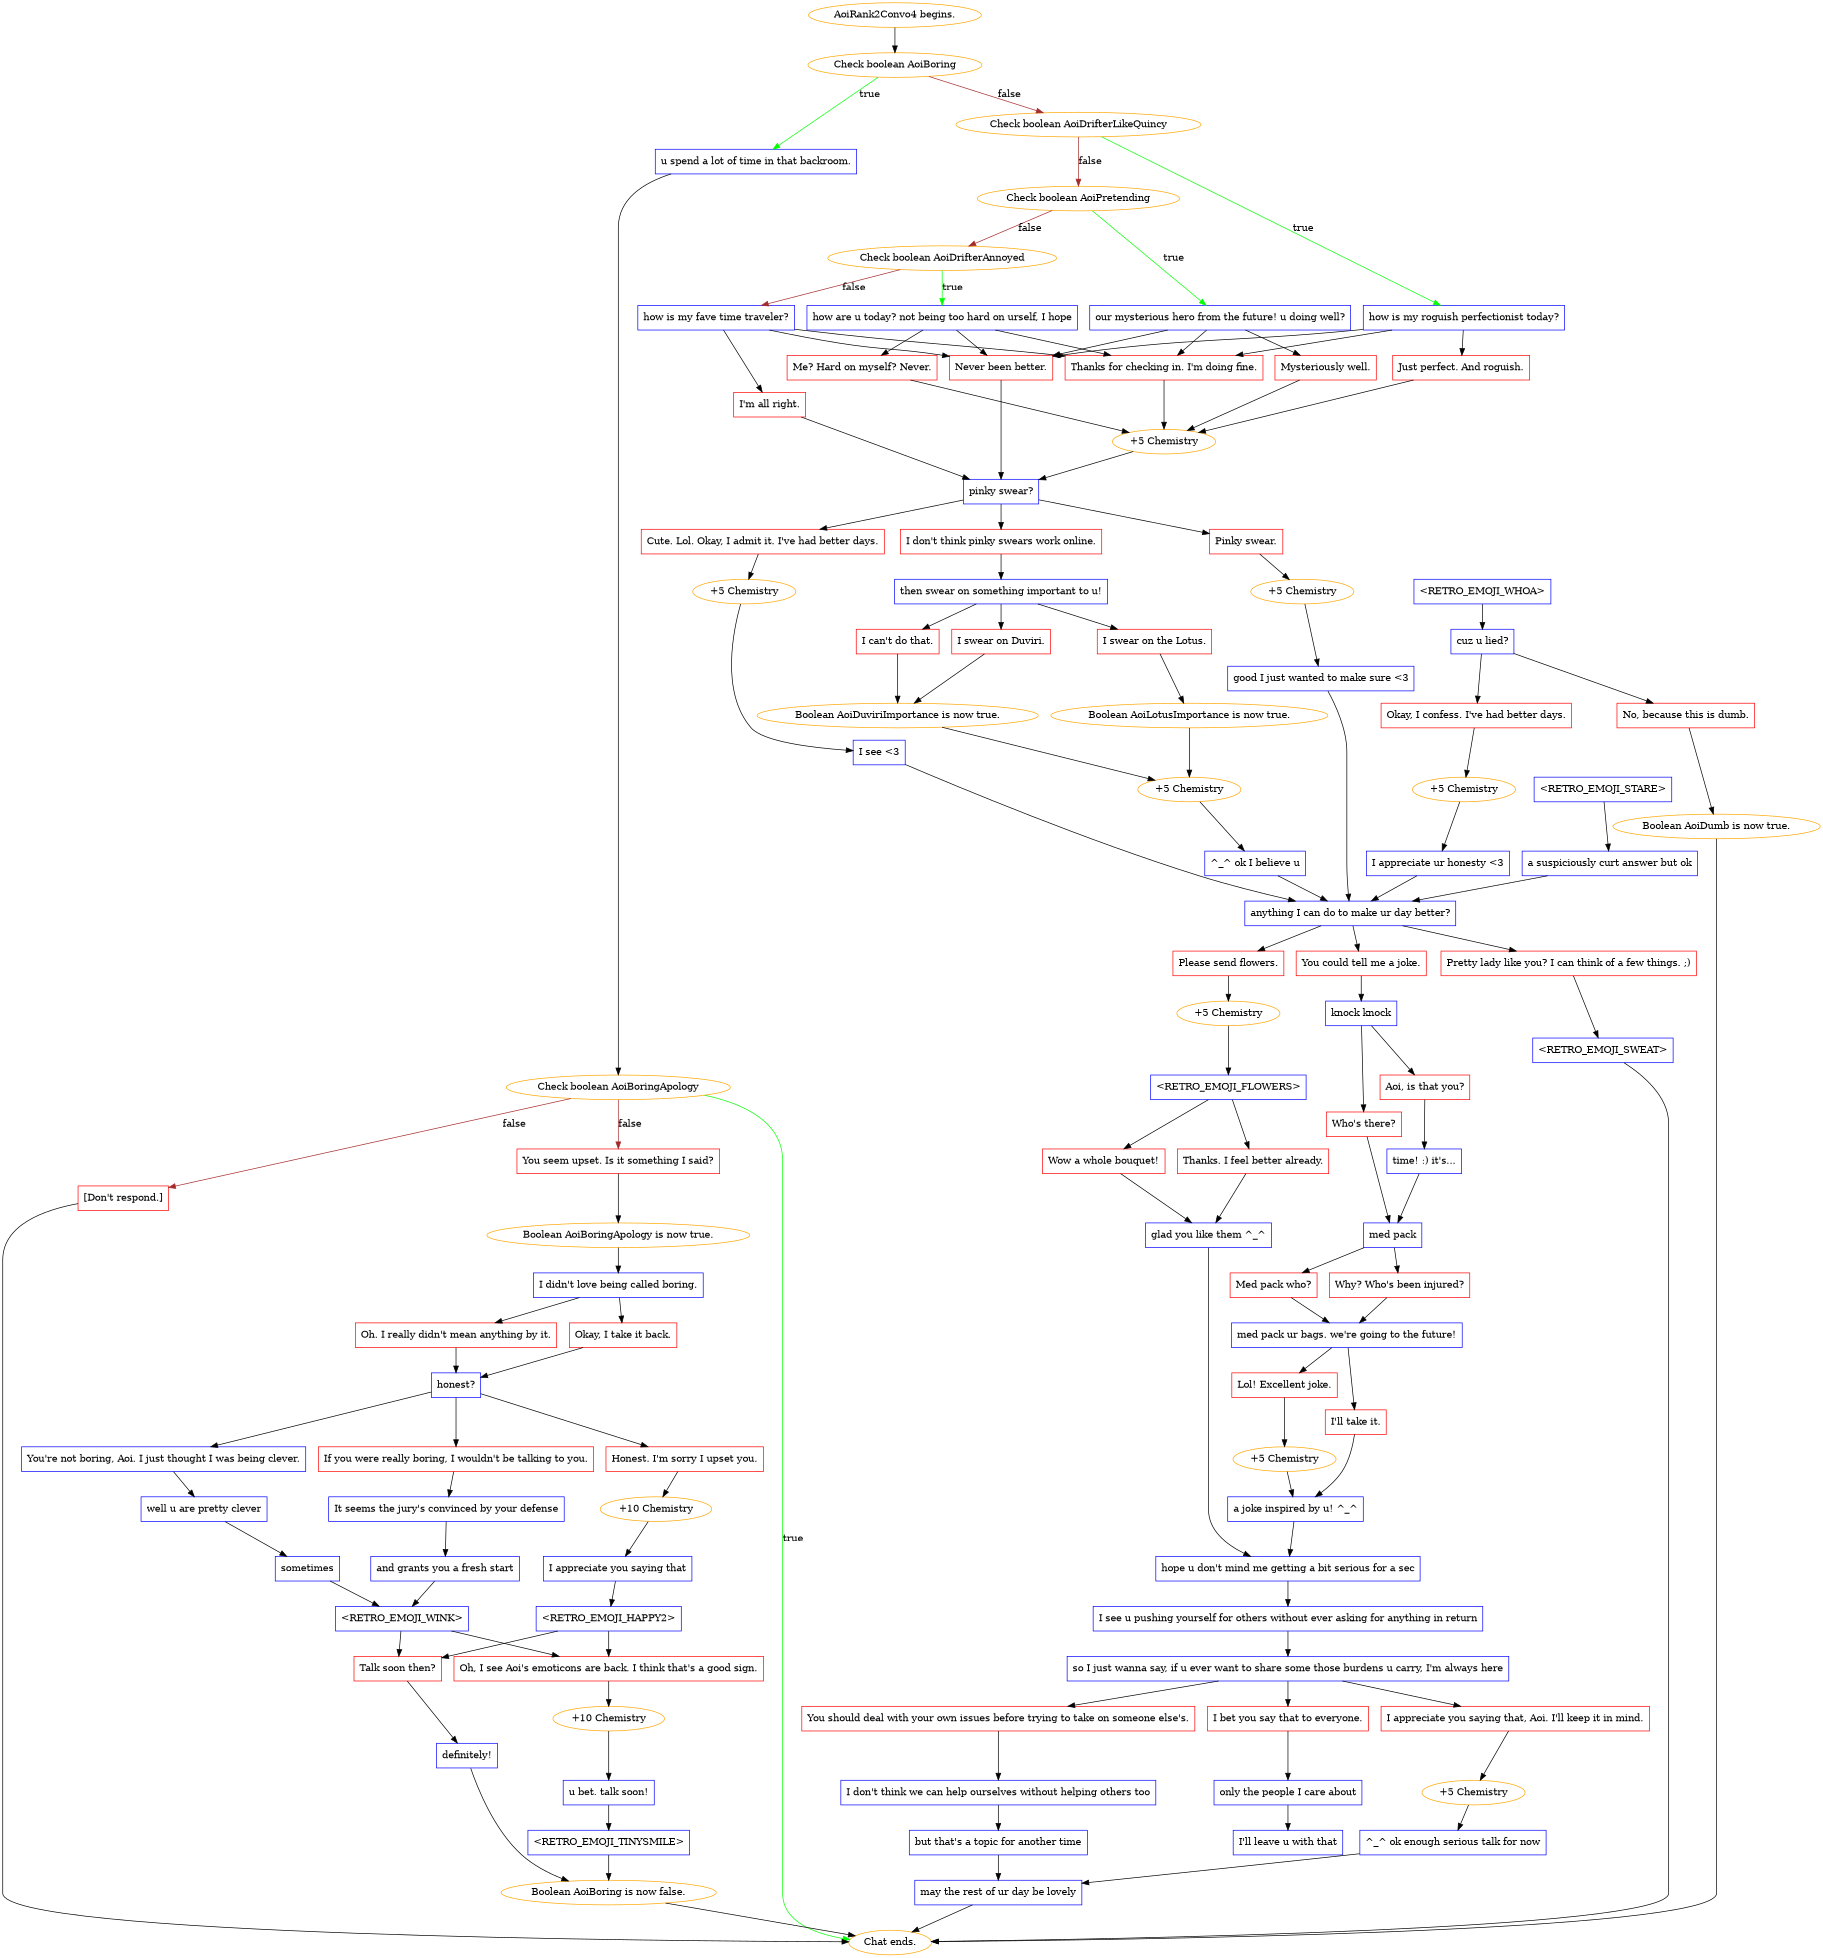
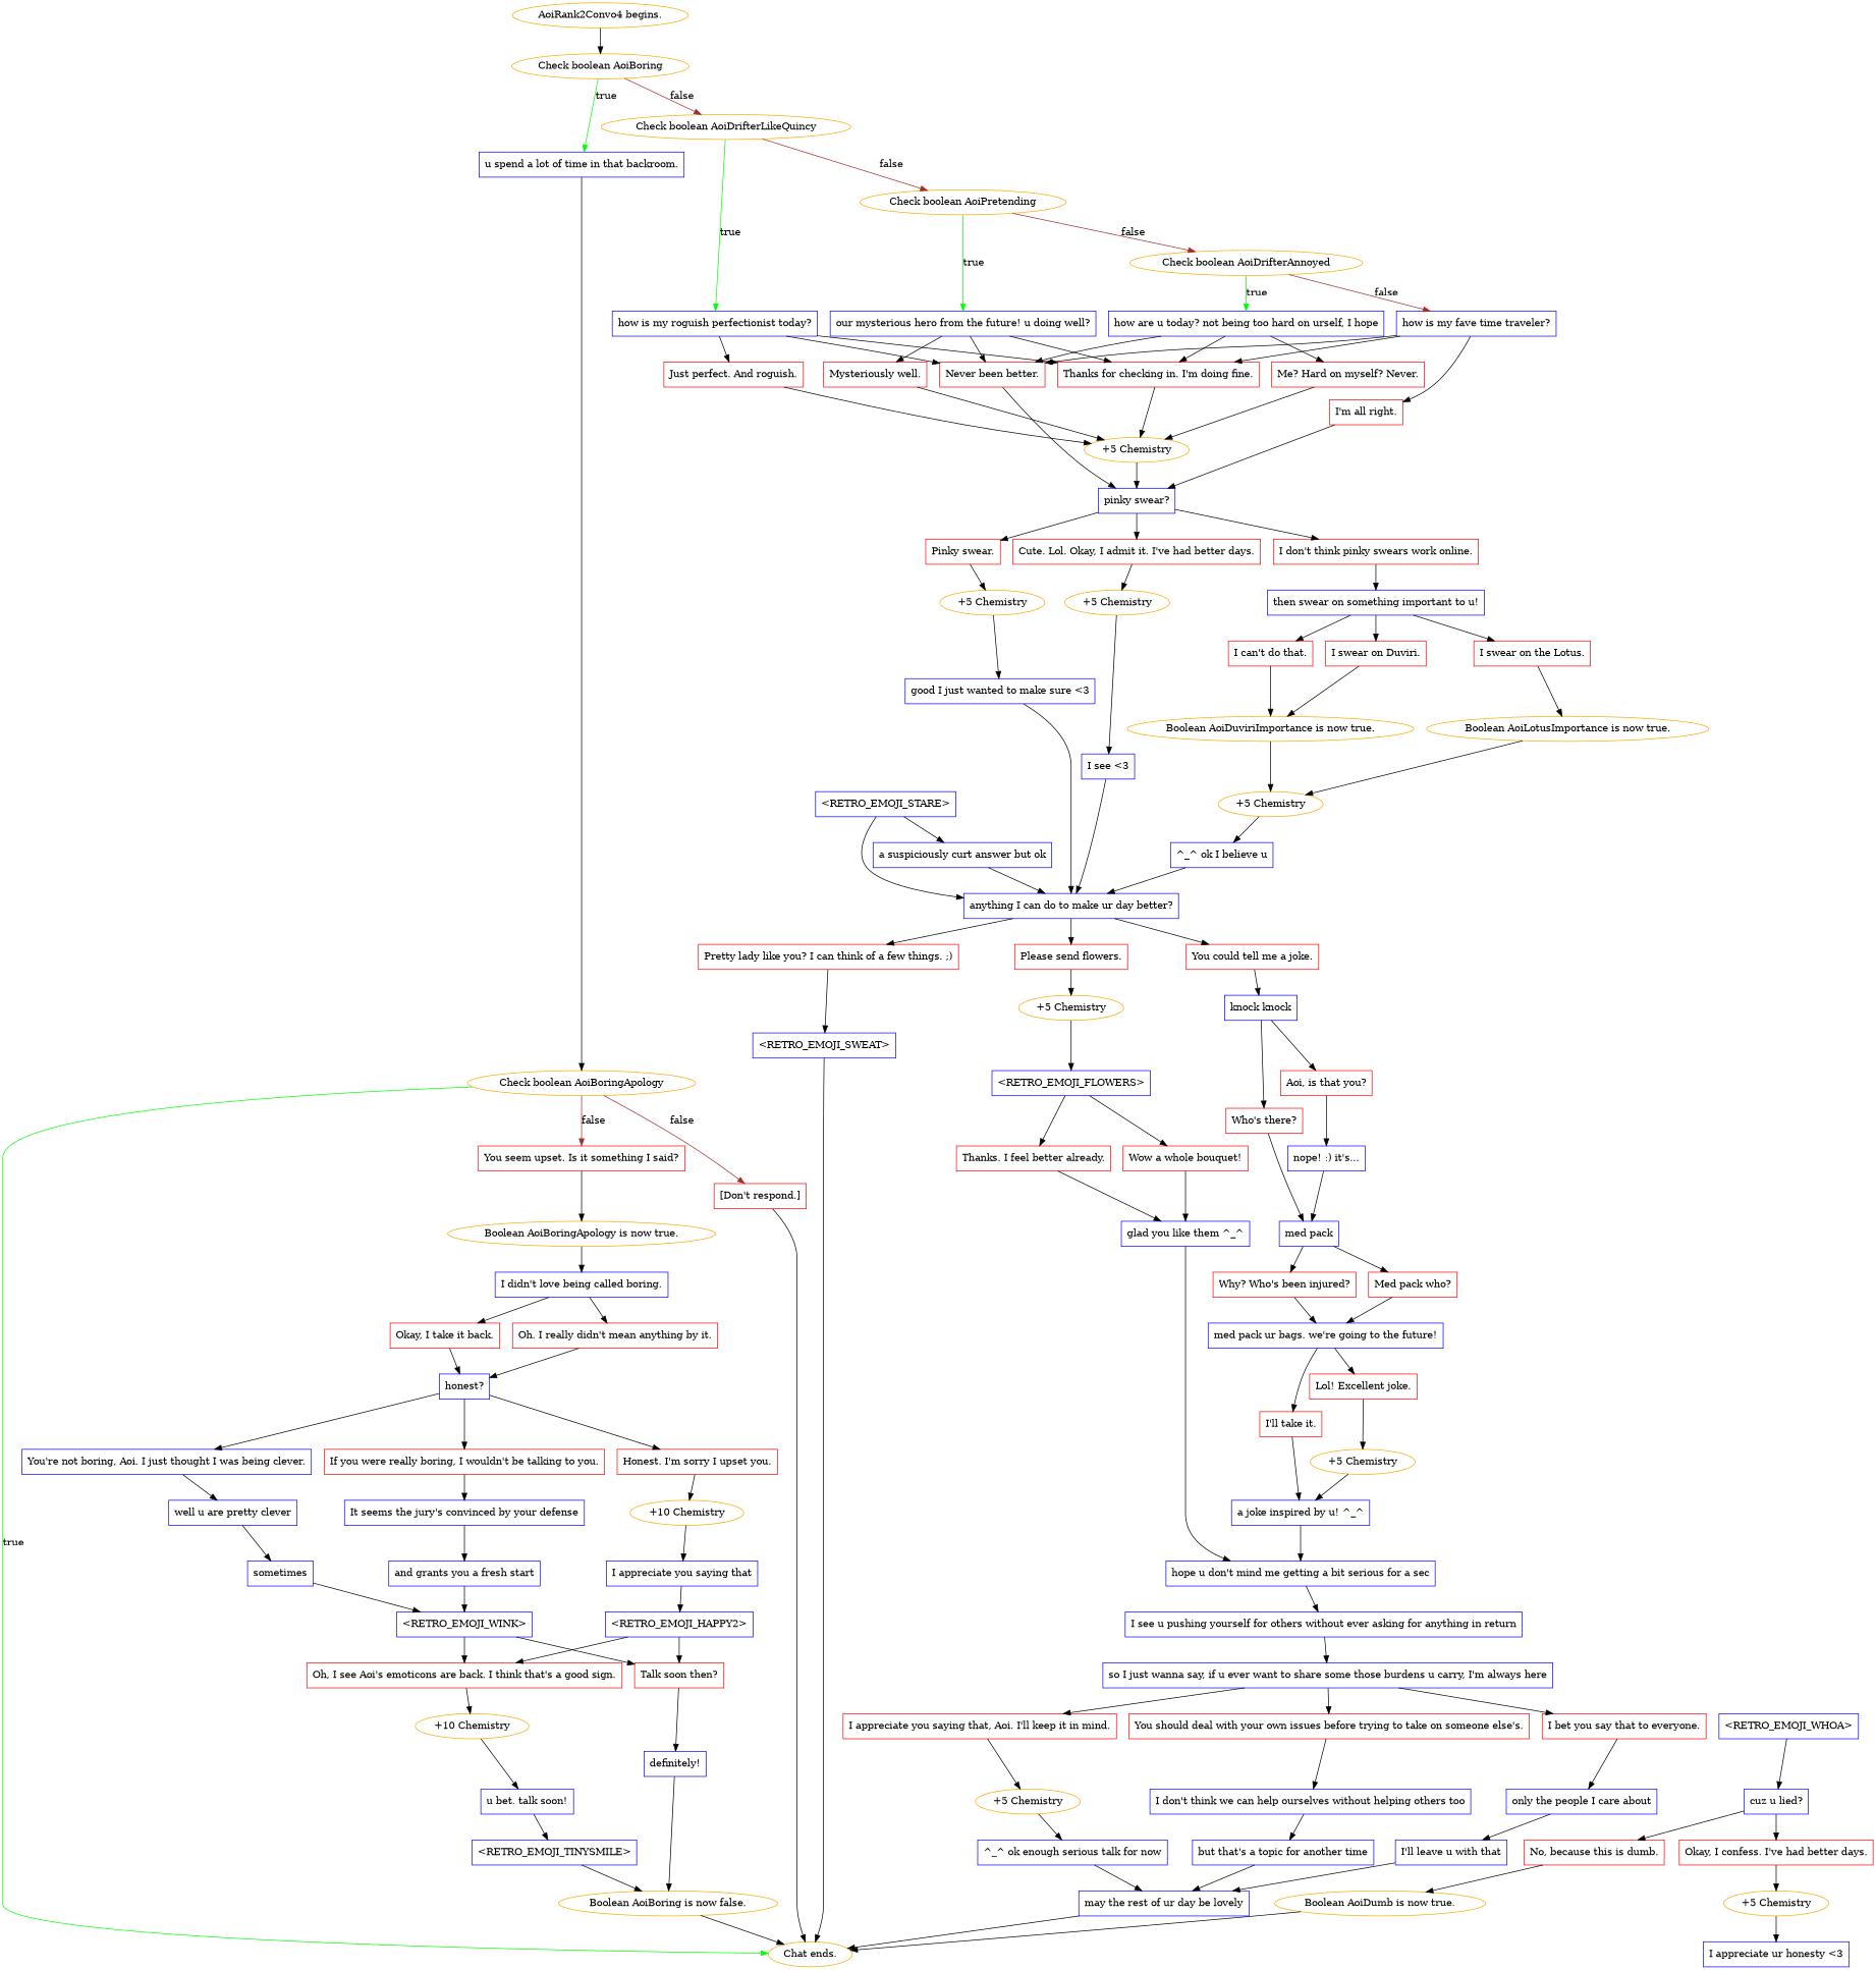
  digraph {
    node [color=blue shape=box]
    "AoiRank2Convo4 begins." [color=orange shape=""]
    n2 [color=orange label="Check boolean AoiBoring" shape=""]
    n3 [label="u spend a lot of time in that backroom."]
    n4 [color=orange label="Check boolean AoiDrifterLikeQuincy" shape=""]
    n5 [color=orange label="Check boolean AoiBoringApology" shape=""]
    n6 [label="how is my roguish perfectionist today?"]
    n7 [color=orange label="Check boolean AoiPretending" shape=""]
    "Chat ends." [color=orange shape=""]
    n9 [color=red label="You seem upset. Is it something I said?"]
    n10 [color=red label="[Don't respond.]"]
    n11 [color=red label="Just perfect. And roguish."]
    n12 [color=red label="Thanks for checking in. I'm doing fine."]
    n13 [color=red label="Never been better."]
    n14 [label="our mysterious hero from the future! u doing well?"]
    n15 [color=orange label="Check boolean AoiDrifterAnnoyed" shape=""]
    n16 [color=orange label="Boolean AoiBoringApology is now true." shape=""]
    n17 [color=orange label="+5 Chemistry" shape=""]
    n18 [label="pinky swear?"]
    n19 [color=red label="Mysteriously well."]
    n20 [label="how are u today? not being too hard on urself, I hope"]
    n21 [label="how is my fave time traveler?"]
    n22 [label="I didn't love being called boring."]
    n23 [color=red label="Pinky swear."]
    n24 [color=red label="Cute. Lol. Okay, I admit it. I've had better days."]
    n25 [color=red label="I don't think pinky swears work online."]
    n26 [color=red label="Me? Hard on myself? Never."]
    n27 [color=red label="I'm all right."]
    n28 [color=red label="Oh. I really didn't mean anything by it."]
    n29 [color=red label="Okay, I take it back."]
    n30 [color=orange label="+5 Chemistry" shape=""]
    n31 [color=orange label="+5 Chemistry" shape=""]
    n32 [label="then swear on something important to u!"]
    n33 [label="honest?"]
    n34 [label="good I just wanted to make sure <3"]
    n35 [label="I see <3"]
    n36 [color=red label="I can't do that."]
    n37 [color=red label="I swear on the Lotus."]
    n38 [color=red label="I swear on Duviri."]
    n39 [color=red label="Honest. I'm sorry I upset you."]
    n40 [label="You're not boring, Aoi. I just thought I was being clever."]
    n41 [color=red label="If you were really boring, I wouldn't be talking to you."]
    n42 [label="anything I can do to make ur day better?"]
    n43 [color=orange label="Boolean AoiDuviriImportance is now true." shape=""]
    n44 [color=orange label="Boolean AoiLotusImportance is now true." shape=""]
    n45 [color=orange label="+10 Chemistry" shape=""]
    n46 [label="well u are pretty clever"]
    n47 [label="It seems the jury's convinced by your defense"]
    n48 [color=red label="You could tell me a joke."]
    n49 [color=red label="Please send flowers."]
    n50 [color=red label="Pretty lady like you? I can think of a few things. ;)"]
    n51 [label="<RETRO_EMOJI_WHOA>"]
    n52 [label="cuz u lied?"]
    n53 [color=orange label="+5 Chemistry" shape=""]
    n54 [label="I appreciate you saying that"]
    n55 [label=sometimes]
    n56 [label="and grants you a fresh start"]
    n57 [label="knock knock"]
    n58 [color=orange label="+5 Chemistry" shape=""]
    n59 [label="<RETRO_EMOJI_SWEAT>"]
    n60 [color=red label="Okay, I confess. I've had better days."]
    n61 [color=red label="No, because this is dumb."]
    n62 [label="^_^ ok I believe u"]
    n63 [label="<RETRO_EMOJI_HAPPY2>"]
    n64 [label="<RETRO_EMOJI_WINK>"]
    n65 [color=red label="Who's there?"]
    n66 [color=red label="Aoi, is that you?"]
    n67 [label="<RETRO_EMOJI_FLOWERS>"]
    n68 [color=orange label="+5 Chemistry" shape=""]
    n69 [color=orange label="Boolean AoiDumb is now true." shape=""]
    n70 [color=red label="Talk soon then?"]
    n71 [color=red label="Oh, I see Aoi's emoticons are back. I think that's a good sign."]
    n72 [label="med pack"]
-   n73 [label="time! :) it's..."]
+   n73 [label="nope! :) it's..."]
    n74 [color=red label="Thanks. I feel better already."]
    n75 [color=red label="Wow a whole bouquet!"]
    n76 [label="I appreciate ur honesty <3"]
    n77 [label="<RETRO_EMOJI_STARE>"]
    n78 [label="a suspiciously curt answer but ok"]
    n79 [label="definitely!"]
    n80 [color=orange label="+10 Chemistry" shape=""]
    n81 [color=red label="Med pack who?"]
    n82 [color=red label="Why? Who's been injured?"]
    n83 [label="glad you like them ^_^"]
    n84 [color=orange label="Boolean AoiBoring is now false." shape=""]
    n85 [label="u bet. talk soon!"]
    n86 [label="med pack ur bags. we're going to the future!"]
    n87 [label="hope u don't mind me getting a bit serious for a sec"]
    n88 [label="<RETRO_EMOJI_TINYSMILE>"]
    n89 [color=red label="Lol! Excellent joke."]
    n90 [color=red label="I'll take it."]
    n91 [label="I see u pushing yourself for others without ever asking for anything in return"]
    n92 [color=orange label="+5 Chemistry" shape=""]
    n93 [label="a joke inspired by u! ^_^"]
    n94 [label="so I just wanna say, if u ever want to share some those burdens u carry, I'm always here"]
    n95 [color=red label="I appreciate you saying that, Aoi. I'll keep it in mind."]
    n96 [color=red label="You should deal with your own issues before trying to take on someone else's."]
    n97 [color=red label="I bet you say that to everyone."]
    n98 [color=orange label="+5 Chemistry" shape=""]
    n99 [label="I don't think we can help ourselves without helping others too"]
    n100 [label="only the people I care about"]
    n101 [label="^_^ ok enough serious talk for now"]
    n102 [label="but that's a topic for another time"]
    n103 [label="I'll leave u with that"]
    n104 [label="may the rest of ur day be lovely"]
    "AoiRank2Convo4 begins." -> n2
    n2 -> n3 [color=green label=true]
    n2 -> n4 [color=brown label=false]
    n3 -> n5
    n4 -> n6 [color=green label=true]
    n4 -> n7 [color=brown label=false]
    n5 -> "Chat ends." [color=green label=true]
    n5 -> n9 [color=brown label=false]
    n5 -> n10 [color=brown label=false]
    n6 -> n11
    n6 -> n12
    n6 -> n13
    n7 -> n14 [color=green label=true]
    n7 -> n15 [color=brown label=false]
    n9 -> n16
    n10 -> "Chat ends."
    n11 -> n17
    n12 -> n17
    n13 -> n18
    n14 -> n12
    n14 -> n13
    n14 -> n19
    n15 -> n20 [color=green label=true]
    n15 -> n21 [color=brown label=false]
    n16 -> n22
    n17 -> n18
    n18 -> n23
    n18 -> n24
    n18 -> n25
    n19 -> n17
    n20 -> n12
    n20 -> n13
    n20 -> n26
    n21 -> n12
    n21 -> n13
    n21 -> n27
    n22 -> n28
    n22 -> n29
    n23 -> n30
    n24 -> n31
    n25 -> n32
    n26 -> n17
    n27 -> n18
    n28 -> n33
    n29 -> n33
    n30 -> n34
    n31 -> n35
    n32 -> n36
    n32 -> n37
    n32 -> n38
    n33 -> n39
    n33 -> n40
    n33 -> n41
    n34 -> n42
    n35 -> n42
    n36 -> n43
    n37 -> n44
    n38 -> n43
    n39 -> n45
    n40 -> n46
    n41 -> n47
    n42 -> n48
    n42 -> n49
    n42 -> n50
    n43 -> n53
    n44 -> n53
    n45 -> n54
    n46 -> n55
    n47 -> n56
    n48 -> n57
    n49 -> n58
    n50 -> n59
    n51 -> n52
    n52 -> n60
    n52 -> n61
    n53 -> n62
    n54 -> n63
    n55 -> n64
    n56 -> n64
    n57 -> n65
    n57 -> n66
    n58 -> n67
    n59 -> "Chat ends."
    n60 -> n68
    n61 -> n69
    n62 -> n42
    n63 -> n70
    n63 -> n71
    n64 -> n70
    n64 -> n71
    n65 -> n72
    n66 -> n73
    n67 -> n74
    n67 -> n75
    n68 -> n76
    n69 -> "Chat ends."
    n70 -> n79
    n71 -> n80
    n72 -> n81
    n72 -> n82
    n73 -> n72
    n74 -> n83
    n75 -> n83
-   n76 -> n42
+   n77 -> n42
    n77 -> n78
    n78 -> n42
    n79 -> n84
    n80 -> n85
    n81 -> n86
    n82 -> n86
    n83 -> n87
    n84 -> "Chat ends."
    n85 -> n88
    n86 -> n89
    n86 -> n90
    n87 -> n91
    n88 -> n84
    n89 -> n92
    n90 -> n93
    n91 -> n94
    n92 -> n93
    n93 -> n87
    n94 -> n95
    n94 -> n96
    n94 -> n97
    n95 -> n98
    n96 -> n99
    n97 -> n100
    n98 -> n101
    n99 -> n102
    n100 -> n103
    n101 -> n104
    n102 -> n104
+   n103 -> n104
    n104 -> "Chat ends."
  }
